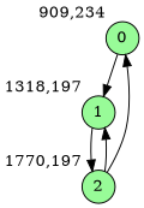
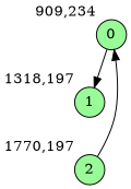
  digraph {
    bgcolor=white
    node [fillcolor=palegreen fixedsize=true shape=circle style=filled]
    0 [height=0.3 width=0.4 xlabel="909,234"]
    1 [height=0.3 width=0.4 xlabel="1318,197"]
    2 [height=0.3 width=0.4 xlabel="1770,197"]
    0 -> 1
-   1 -> 2
    2 -> 0
-   2 -> 1
  }
